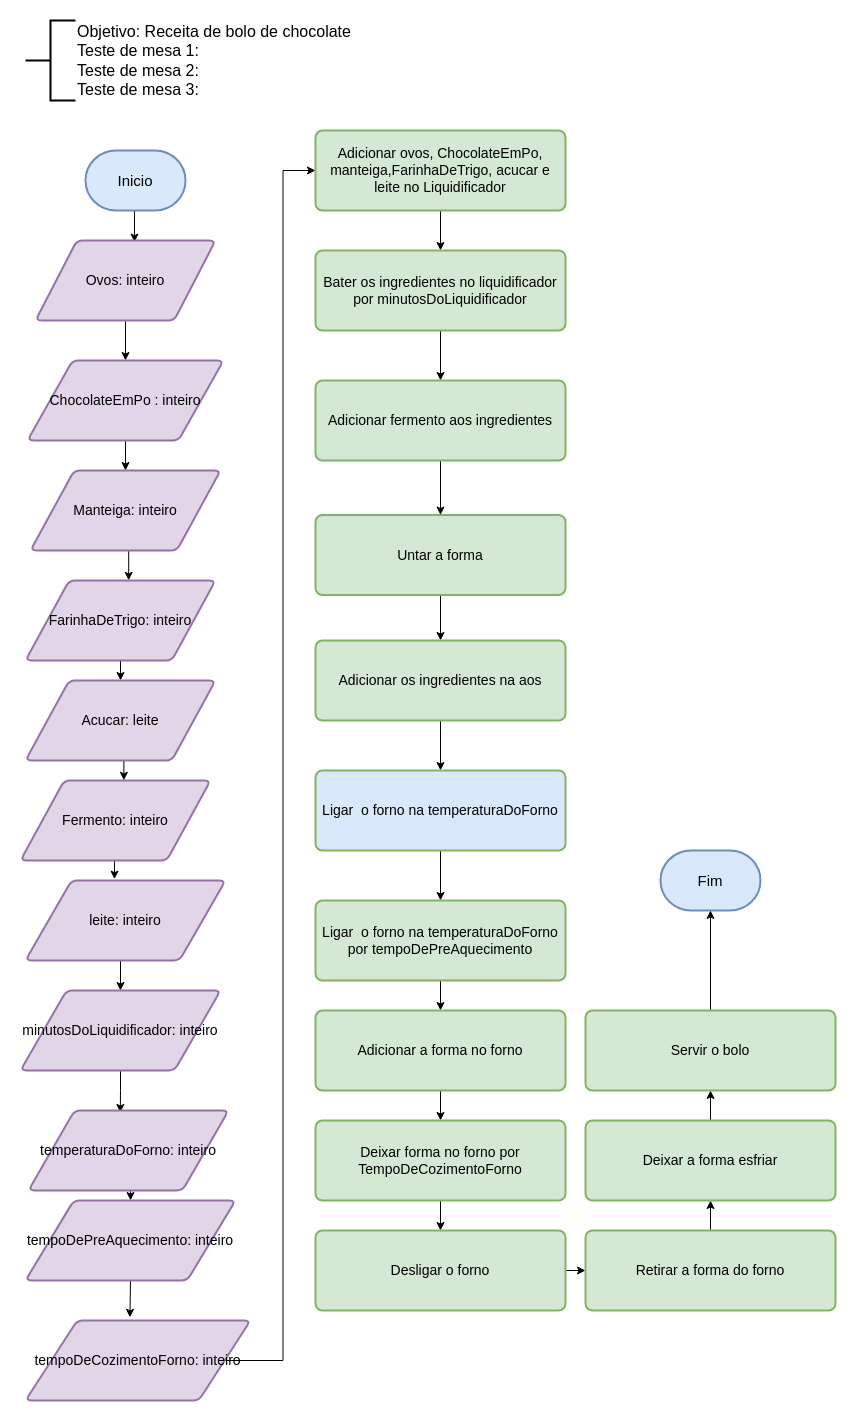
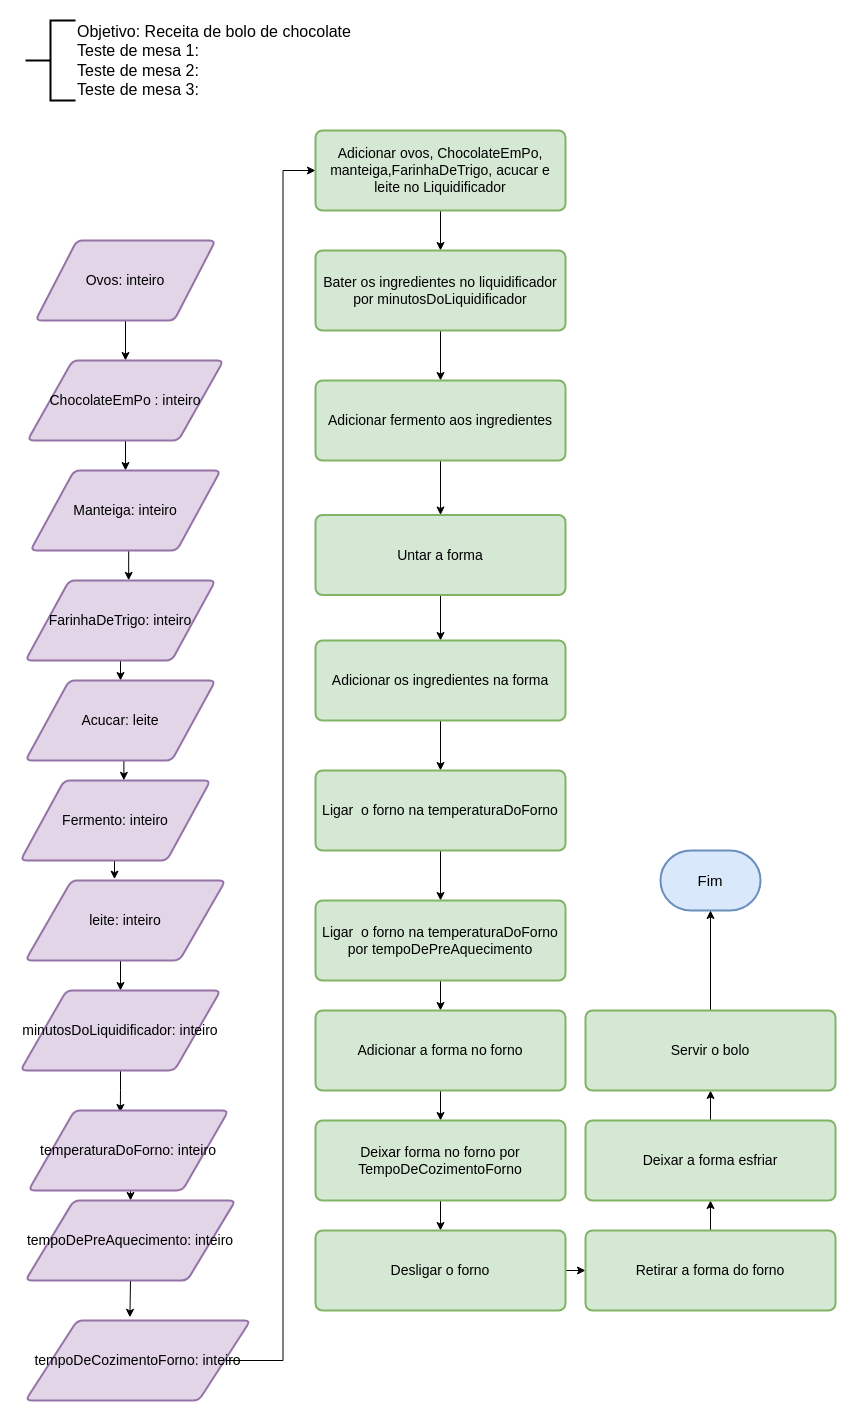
  <mxCell id="0" />
  <mxCell id="1" parent="0" />
  <mxCell id="2" value="&lt;font style=&quot;font-size: 16px&quot;&gt;Objetivo: Receita de bolo de chocolate&amp;nbsp;&lt;br&gt;Teste de mesa 1:&amp;nbsp;&lt;br&gt;Teste de mesa 2:&amp;nbsp;&lt;br&gt;Teste de mesa 3:&lt;br&gt;&lt;/font&gt;" style="strokeWidth=2;html=1;shape=mxgraph.flowchart.annotation_2;align=left;labelPosition=right;pointerEvents=1;" parent="1" vertex="1"><mxGeometry x="25" y="20" width="50" height="80" as="geometry" /></mxCell>
- <mxCell id="3" style="edgeStyle=orthogonalEdgeStyle;rounded=0;orthogonalLoop=1;jettySize=auto;html=1;exitX=0.5;exitY=1;exitDx=0;exitDy=0;exitPerimeter=0;entryX=0.55;entryY=0.02;entryDx=0;entryDy=0;entryPerimeter=0;" edge="1" parent="1" source="4" target="11"><mxGeometry relative="1" as="geometry" /></mxCell>
- <mxCell id="4" value="&lt;font style=&quot;font-size: 15px&quot;&gt;Inicio&lt;/font&gt;" style="strokeWidth=2;html=1;shape=mxgraph.flowchart.terminator;whiteSpace=wrap;fillColor=#dae8fc;strokeColor=#6c8ebf;" parent="1" vertex="1"><mxGeometry x="85" y="150" width="100" height="60" as="geometry" /></mxCell>
  <mxCell id="5" value="&lt;font style=&quot;font-size: 15px&quot;&gt;Fim&lt;/font&gt;" style="strokeWidth=2;html=1;shape=mxgraph.flowchart.terminator;whiteSpace=wrap;fillColor=#dae8fc;strokeColor=#6c8ebf;" parent="1" vertex="1"><mxGeometry x="660" y="850" width="100" height="60" as="geometry" /></mxCell>
  <mxCell id="6" style="edgeStyle=orthogonalEdgeStyle;rounded=0;orthogonalLoop=1;jettySize=auto;html=1;exitX=0.5;exitY=1;exitDx=0;exitDy=0;entryX=0.5;entryY=0;entryDx=0;entryDy=0;" edge="1" parent="1" source="7" target="21"><mxGeometry relative="1" as="geometry" /></mxCell>
  <mxCell id="7" value="&lt;font style=&quot;font-size: 14px&quot;&gt;leite&lt;/font&gt;&lt;span style=&quot;font-size: 14px&quot;&gt;: inteiro&lt;/span&gt;" style="shape=parallelogram;html=1;strokeWidth=2;perimeter=parallelogramPerimeter;whiteSpace=wrap;rounded=1;arcSize=12;size=0.23;fillColor=#e1d5e7;strokeColor=#9673a6;" vertex="1" parent="1"><mxGeometry x="25" y="880" width="200" height="80" as="geometry" /></mxCell>
  <mxCell id="8" style="edgeStyle=orthogonalEdgeStyle;rounded=0;orthogonalLoop=1;jettySize=auto;html=1;exitX=0.5;exitY=1;exitDx=0;exitDy=0;entryX=0.445;entryY=-0.017;entryDx=0;entryDy=0;entryPerimeter=0;" edge="1" parent="1" source="9" target="7"><mxGeometry relative="1" as="geometry" /></mxCell>
  <mxCell id="9" value="&lt;font style=&quot;font-size: 14px&quot;&gt;Fermento&lt;/font&gt;&lt;span style=&quot;font-size: 14px&quot;&gt;: inteiro&lt;/span&gt;" style="shape=parallelogram;html=1;strokeWidth=2;perimeter=parallelogramPerimeter;whiteSpace=wrap;rounded=1;arcSize=12;size=0.23;fillColor=#e1d5e7;strokeColor=#9673a6;" vertex="1" parent="1"><mxGeometry x="20" y="780" width="190" height="80" as="geometry" /></mxCell>
  <mxCell id="10" style="edgeStyle=orthogonalEdgeStyle;rounded=0;orthogonalLoop=1;jettySize=auto;html=1;exitX=0.5;exitY=1;exitDx=0;exitDy=0;entryX=0.5;entryY=0;entryDx=0;entryDy=0;" edge="1" parent="1" source="11" target="13"><mxGeometry relative="1" as="geometry" /></mxCell>
  <mxCell id="11" value="&lt;font style=&quot;font-size: 14px&quot;&gt;Ovos: inteiro&lt;/font&gt;" style="shape=parallelogram;html=1;strokeWidth=2;perimeter=parallelogramPerimeter;whiteSpace=wrap;rounded=1;arcSize=12;size=0.23;fillColor=#e1d5e7;strokeColor=#9673a6;" vertex="1" parent="1"><mxGeometry x="35" y="240" width="180" height="80" as="geometry" /></mxCell>
  <mxCell id="12" style="edgeStyle=orthogonalEdgeStyle;rounded=0;orthogonalLoop=1;jettySize=auto;html=1;exitX=0.5;exitY=1;exitDx=0;exitDy=0;entryX=0.5;entryY=0;entryDx=0;entryDy=0;" edge="1" parent="1" source="13" target="15"><mxGeometry relative="1" as="geometry" /></mxCell>
  <mxCell id="13" value="&lt;font style=&quot;font-size: 14px&quot;&gt;ChocolateEmPo&amp;nbsp;&lt;/font&gt;&lt;span style=&quot;font-size: 14px&quot;&gt;: inteiro&lt;/span&gt;" style="shape=parallelogram;html=1;strokeWidth=2;perimeter=parallelogramPerimeter;whiteSpace=wrap;rounded=1;arcSize=12;size=0.23;fillColor=#e1d5e7;strokeColor=#9673a6;" vertex="1" parent="1"><mxGeometry x="27" y="360" width="196" height="80" as="geometry" /></mxCell>
  <mxCell id="14" style="edgeStyle=orthogonalEdgeStyle;rounded=0;orthogonalLoop=1;jettySize=auto;html=1;exitX=0.5;exitY=1;exitDx=0;exitDy=0;entryX=0.543;entryY=-0.002;entryDx=0;entryDy=0;entryPerimeter=0;" edge="1" parent="1" source="15" target="17"><mxGeometry relative="1" as="geometry" /></mxCell>
  <mxCell id="15" value="&lt;font style=&quot;font-size: 14px&quot;&gt;Manteiga&lt;/font&gt;&lt;span style=&quot;font-size: 14px&quot;&gt;: inteiro&lt;/span&gt;" style="shape=parallelogram;html=1;strokeWidth=2;perimeter=parallelogramPerimeter;whiteSpace=wrap;rounded=1;arcSize=12;size=0.23;fillColor=#e1d5e7;strokeColor=#9673a6;" vertex="1" parent="1"><mxGeometry x="30" y="470" width="190" height="80" as="geometry" /></mxCell>
  <mxCell id="16" style="edgeStyle=orthogonalEdgeStyle;rounded=0;orthogonalLoop=1;jettySize=auto;html=1;exitX=0.5;exitY=1;exitDx=0;exitDy=0;entryX=0.5;entryY=0;entryDx=0;entryDy=0;" edge="1" parent="1" source="17" target="19"><mxGeometry relative="1" as="geometry" /></mxCell>
  <mxCell id="17" value="&lt;font style=&quot;font-size: 14px&quot;&gt;FarinhaDeTrigo&lt;/font&gt;&lt;span style=&quot;font-size: 14px&quot;&gt;: inteiro&lt;/span&gt;" style="shape=parallelogram;html=1;strokeWidth=2;perimeter=parallelogramPerimeter;whiteSpace=wrap;rounded=1;arcSize=12;size=0.23;fillColor=#e1d5e7;strokeColor=#9673a6;" vertex="1" parent="1"><mxGeometry x="25" y="580" width="190" height="80" as="geometry" /></mxCell>
  <mxCell id="18" style="edgeStyle=orthogonalEdgeStyle;rounded=0;orthogonalLoop=1;jettySize=auto;html=1;exitX=0.5;exitY=1;exitDx=0;exitDy=0;entryX=0.544;entryY=-0.002;entryDx=0;entryDy=0;entryPerimeter=0;" edge="1" parent="1" source="19" target="9"><mxGeometry relative="1" as="geometry" /></mxCell>
  <mxCell id="19" value="&lt;font style=&quot;font-size: 14px&quot;&gt;Acucar&lt;/font&gt;&lt;span style=&quot;font-size: 14px&quot;&gt;: leite&lt;/span&gt;" style="shape=parallelogram;html=1;strokeWidth=2;perimeter=parallelogramPerimeter;whiteSpace=wrap;rounded=1;arcSize=12;size=0.23;fillColor=#e1d5e7;strokeColor=#9673a6;" vertex="1" parent="1"><mxGeometry x="25" y="680" width="190" height="80" as="geometry" /></mxCell>
  <mxCell id="20" style="edgeStyle=orthogonalEdgeStyle;rounded=0;orthogonalLoop=1;jettySize=auto;html=1;exitX=0.5;exitY=1;exitDx=0;exitDy=0;entryX=0.459;entryY=0.025;entryDx=0;entryDy=0;entryPerimeter=0;" edge="1" parent="1" source="21" target="23"><mxGeometry relative="1" as="geometry" /></mxCell>
  <mxCell id="21" value="&lt;font style=&quot;font-size: 14px&quot;&gt;minutosDoLiquidificador&lt;/font&gt;&lt;span style=&quot;font-size: 14px&quot;&gt;: inteiro&lt;/span&gt;" style="shape=parallelogram;html=1;strokeWidth=2;perimeter=parallelogramPerimeter;whiteSpace=wrap;rounded=1;arcSize=12;size=0.23;fillColor=#e1d5e7;strokeColor=#9673a6;" vertex="1" parent="1"><mxGeometry x="20" y="990" width="200" height="80" as="geometry" /></mxCell>
  <mxCell id="22" style="edgeStyle=orthogonalEdgeStyle;rounded=0;orthogonalLoop=1;jettySize=auto;html=1;exitX=0.5;exitY=1;exitDx=0;exitDy=0;entryX=0.5;entryY=0;entryDx=0;entryDy=0;" edge="1" parent="1" source="23" target="25"><mxGeometry relative="1" as="geometry" /></mxCell>
  <mxCell id="23" value="&lt;font style=&quot;font-size: 14px&quot;&gt;temperaturaDoForno&lt;/font&gt;&lt;span style=&quot;font-size: 14px&quot;&gt;: inteiro&lt;/span&gt;" style="shape=parallelogram;html=1;strokeWidth=2;perimeter=parallelogramPerimeter;whiteSpace=wrap;rounded=1;arcSize=12;size=0.23;fillColor=#e1d5e7;strokeColor=#9673a6;" vertex="1" parent="1"><mxGeometry x="28" y="1110" width="200" height="80" as="geometry" /></mxCell>
  <mxCell id="24" style="edgeStyle=orthogonalEdgeStyle;rounded=0;orthogonalLoop=1;jettySize=auto;html=1;exitX=0.5;exitY=1;exitDx=0;exitDy=0;entryX=0.464;entryY=-0.039;entryDx=0;entryDy=0;entryPerimeter=0;" edge="1" parent="1" source="25" target="27"><mxGeometry relative="1" as="geometry" /></mxCell>
  <mxCell id="25" value="&lt;font style=&quot;font-size: 14px&quot;&gt;tempoDePreAquecimento&lt;/font&gt;&lt;span style=&quot;font-size: 14px&quot;&gt;: inteiro&lt;/span&gt;" style="shape=parallelogram;html=1;strokeWidth=2;perimeter=parallelogramPerimeter;whiteSpace=wrap;rounded=1;arcSize=12;size=0.23;fillColor=#e1d5e7;strokeColor=#9673a6;" vertex="1" parent="1"><mxGeometry x="25" y="1200" width="210" height="80" as="geometry" /></mxCell>
  <mxCell id="26" style="edgeStyle=orthogonalEdgeStyle;rounded=0;orthogonalLoop=1;jettySize=auto;html=1;exitX=1;exitY=0.5;exitDx=0;exitDy=0;entryX=0;entryY=0.5;entryDx=0;entryDy=0;" edge="1" parent="1" source="27" target="29"><mxGeometry relative="1" as="geometry" /></mxCell>
  <mxCell id="27" value="&lt;font style=&quot;font-size: 14px&quot;&gt;tempoDeCozimentoForno&lt;/font&gt;&lt;span style=&quot;font-size: 14px&quot;&gt;: inteiro&lt;/span&gt;" style="shape=parallelogram;html=1;strokeWidth=2;perimeter=parallelogramPerimeter;whiteSpace=wrap;rounded=1;arcSize=12;size=0.23;fillColor=#e1d5e7;strokeColor=#9673a6;" vertex="1" parent="1"><mxGeometry x="25" y="1320" width="225" height="80" as="geometry" /></mxCell>
  <mxCell id="28" style="edgeStyle=orthogonalEdgeStyle;rounded=0;orthogonalLoop=1;jettySize=auto;html=1;exitX=0.5;exitY=1;exitDx=0;exitDy=0;entryX=0.5;entryY=0;entryDx=0;entryDy=0;" edge="1" parent="1" source="29" target="31"><mxGeometry relative="1" as="geometry" /></mxCell>
  <mxCell id="29" value="&lt;font style=&quot;font-size: 14px&quot;&gt;Adicionar ovos, ChocolateEmPo, manteiga,FarinhaDeTrigo, acucar e leite no Liquidificador&lt;/font&gt;" style="rounded=1;whiteSpace=wrap;html=1;absoluteArcSize=1;arcSize=14;strokeWidth=2;fillColor=#d5e8d4;strokeColor=#82b366;" vertex="1" parent="1"><mxGeometry x="315" y="130" width="250" height="80" as="geometry" /></mxCell>
  <mxCell id="30" style="edgeStyle=orthogonalEdgeStyle;rounded=0;orthogonalLoop=1;jettySize=auto;html=1;exitX=0.5;exitY=1;exitDx=0;exitDy=0;entryX=0.5;entryY=0;entryDx=0;entryDy=0;" edge="1" parent="1" source="31" target="33"><mxGeometry relative="1" as="geometry" /></mxCell>
  <mxCell id="31" value="&lt;font style=&quot;font-size: 14px&quot;&gt;Bater os ingredientes no liquidificador por minutosDoLiquidificador&lt;/font&gt;" style="rounded=1;whiteSpace=wrap;html=1;absoluteArcSize=1;arcSize=14;strokeWidth=2;fillColor=#d5e8d4;strokeColor=#82b366;" vertex="1" parent="1"><mxGeometry x="315" y="250" width="250" height="80" as="geometry" /></mxCell>
  <mxCell id="32" value="" style="edgeStyle=orthogonalEdgeStyle;rounded=0;orthogonalLoop=1;jettySize=auto;html=1;" edge="1" parent="1" source="33" target="35"><mxGeometry relative="1" as="geometry" /></mxCell>
  <mxCell id="33" value="&lt;font style=&quot;font-size: 14px&quot;&gt;Adicionar fermento aos ingredientes&lt;/font&gt;" style="rounded=1;whiteSpace=wrap;html=1;absoluteArcSize=1;arcSize=14;strokeWidth=2;fillColor=#d5e8d4;strokeColor=#82b366;" vertex="1" parent="1"><mxGeometry x="315" y="380" width="250" height="80" as="geometry" /></mxCell>
  <mxCell id="34" value="" style="edgeStyle=orthogonalEdgeStyle;rounded=0;orthogonalLoop=1;jettySize=auto;html=1;" edge="1" parent="1" source="35" target="37"><mxGeometry relative="1" as="geometry" /></mxCell>
  <mxCell id="35" value="&lt;font style=&quot;font-size: 14px&quot;&gt;Untar a forma&lt;/font&gt;" style="rounded=1;whiteSpace=wrap;html=1;absoluteArcSize=1;arcSize=14;strokeWidth=2;fillColor=#d5e8d4;strokeColor=#82b366;" vertex="1" parent="1"><mxGeometry x="315" y="514.5" width="250" height="80" as="geometry" /></mxCell>
  <mxCell id="36" value="" style="edgeStyle=orthogonalEdgeStyle;rounded=0;orthogonalLoop=1;jettySize=auto;html=1;" edge="1" parent="1" source="37" target="39"><mxGeometry relative="1" as="geometry" /></mxCell>
- <mxCell id="37" value="&lt;font style=&quot;font-size: 14px&quot;&gt;Adicionar os ingredientes na aos&lt;/font&gt;" style="rounded=1;whiteSpace=wrap;html=1;absoluteArcSize=1;arcSize=14;strokeWidth=2;fillColor=#d5e8d4;strokeColor=#82b366;" vertex="1" parent="1"><mxGeometry x="315" y="640" width="250" height="80" as="geometry" /></mxCell>
+ <mxCell id="37" value="&lt;font style=&quot;font-size: 14px&quot;&gt;Adicionar os ingredientes na forma&lt;/font&gt;" style="rounded=1;whiteSpace=wrap;html=1;absoluteArcSize=1;arcSize=14;strokeWidth=2;fillColor=#d5e8d4;strokeColor=#82b366;" vertex="1" parent="1"><mxGeometry x="315" y="640" width="250" height="80" as="geometry" /></mxCell>
  <mxCell id="38" value="" style="edgeStyle=orthogonalEdgeStyle;rounded=0;orthogonalLoop=1;jettySize=auto;html=1;" edge="1" parent="1" source="39" target="41"><mxGeometry relative="1" as="geometry" /></mxCell>
- <mxCell id="39" value="&lt;span style=&quot;font-size: 14px&quot;&gt;Ligar&amp;nbsp; o forno na temperaturaDoForno&lt;/span&gt;" style="rounded=1;whiteSpace=wrap;html=1;absoluteArcSize=1;arcSize=14;strokeWidth=2;fillColor=#dae8fc;strokeColor=#82b366;" vertex="1" parent="1"><mxGeometry x="315" y="770" width="250" height="80" as="geometry" /></mxCell>
+ <mxCell id="39" value="&lt;span style=&quot;font-size: 14px&quot;&gt;Ligar&amp;nbsp; o forno na temperaturaDoForno&lt;/span&gt;" style="rounded=1;whiteSpace=wrap;html=1;absoluteArcSize=1;arcSize=14;strokeWidth=2;fillColor=#d5e8d4;strokeColor=#82b366;" vertex="1" parent="1"><mxGeometry x="315" y="770" width="250" height="80" as="geometry" /></mxCell>
  <mxCell id="40" value="" style="edgeStyle=orthogonalEdgeStyle;rounded=0;orthogonalLoop=1;jettySize=auto;html=1;" edge="1" parent="1" source="41" target="43"><mxGeometry relative="1" as="geometry" /></mxCell>
  <mxCell id="41" value="&lt;span style=&quot;font-size: 14px&quot;&gt;Ligar&amp;nbsp; o forno na temperaturaDoForno por tempoDePreAquecimento&lt;/span&gt;" style="rounded=1;whiteSpace=wrap;html=1;absoluteArcSize=1;arcSize=14;strokeWidth=2;fillColor=#d5e8d4;strokeColor=#82b366;" vertex="1" parent="1"><mxGeometry x="315" y="900" width="250" height="80" as="geometry" /></mxCell>
  <mxCell id="42" value="" style="edgeStyle=orthogonalEdgeStyle;rounded=0;orthogonalLoop=1;jettySize=auto;html=1;" edge="1" parent="1" source="43" target="45"><mxGeometry relative="1" as="geometry" /></mxCell>
  <mxCell id="43" value="&lt;span style=&quot;font-size: 14px&quot;&gt;Adicionar a forma no forno&lt;/span&gt;" style="rounded=1;whiteSpace=wrap;html=1;absoluteArcSize=1;arcSize=14;strokeWidth=2;fillColor=#d5e8d4;strokeColor=#82b366;" vertex="1" parent="1"><mxGeometry x="315" y="1010" width="250" height="80" as="geometry" /></mxCell>
  <mxCell id="44" value="" style="edgeStyle=orthogonalEdgeStyle;rounded=0;orthogonalLoop=1;jettySize=auto;html=1;" edge="1" parent="1" source="45" target="47"><mxGeometry relative="1" as="geometry" /></mxCell>
  <mxCell id="45" value="&lt;span style=&quot;font-size: 14px&quot;&gt;Deixar forma no forno por TempoDeCozimentoForno&lt;/span&gt;" style="rounded=1;whiteSpace=wrap;html=1;absoluteArcSize=1;arcSize=14;strokeWidth=2;fillColor=#d5e8d4;strokeColor=#82b366;" vertex="1" parent="1"><mxGeometry x="315" y="1120" width="250" height="80" as="geometry" /></mxCell>
  <mxCell id="46" style="edgeStyle=orthogonalEdgeStyle;rounded=0;orthogonalLoop=1;jettySize=auto;html=1;exitX=1;exitY=0.5;exitDx=0;exitDy=0;entryX=0;entryY=0.5;entryDx=0;entryDy=0;" edge="1" parent="1" source="47" target="49"><mxGeometry relative="1" as="geometry" /></mxCell>
  <mxCell id="47" value="&lt;span style=&quot;font-size: 14px&quot;&gt;Desligar o forno&lt;/span&gt;" style="rounded=1;whiteSpace=wrap;html=1;absoluteArcSize=1;arcSize=14;strokeWidth=2;fillColor=#d5e8d4;strokeColor=#82b366;" vertex="1" parent="1"><mxGeometry x="315" y="1230" width="250" height="80" as="geometry" /></mxCell>
  <mxCell id="48" value="" style="edgeStyle=orthogonalEdgeStyle;rounded=0;orthogonalLoop=1;jettySize=auto;html=1;" edge="1" parent="1" source="49" target="51"><mxGeometry relative="1" as="geometry" /></mxCell>
  <mxCell id="49" value="&lt;span style=&quot;font-size: 14px&quot;&gt;Retirar a forma do forno&lt;/span&gt;" style="rounded=1;whiteSpace=wrap;html=1;absoluteArcSize=1;arcSize=14;strokeWidth=2;fillColor=#d5e8d4;strokeColor=#82b366;" vertex="1" parent="1"><mxGeometry x="585" y="1230" width="250" height="80" as="geometry" /></mxCell>
  <mxCell id="50" value="" style="edgeStyle=orthogonalEdgeStyle;rounded=0;orthogonalLoop=1;jettySize=auto;html=1;" edge="1" parent="1" source="51" target="53"><mxGeometry relative="1" as="geometry" /></mxCell>
  <mxCell id="51" value="&lt;span style=&quot;font-size: 14px&quot;&gt;Deixar a forma esfriar&lt;/span&gt;" style="rounded=1;whiteSpace=wrap;html=1;absoluteArcSize=1;arcSize=14;strokeWidth=2;fillColor=#d5e8d4;strokeColor=#82b366;" vertex="1" parent="1"><mxGeometry x="585" y="1120" width="250" height="80" as="geometry" /></mxCell>
  <mxCell id="52" value="" style="edgeStyle=orthogonalEdgeStyle;rounded=0;orthogonalLoop=1;jettySize=auto;html=1;" edge="1" parent="1" source="53" target="5"><mxGeometry relative="1" as="geometry" /></mxCell>
  <mxCell id="53" value="&lt;span style=&quot;font-size: 14px&quot;&gt;Servir o bolo&lt;/span&gt;" style="rounded=1;whiteSpace=wrap;html=1;absoluteArcSize=1;arcSize=14;strokeWidth=2;fillColor=#d5e8d4;strokeColor=#82b366;" vertex="1" parent="1"><mxGeometry x="585" y="1010" width="250" height="80" as="geometry" /></mxCell>
